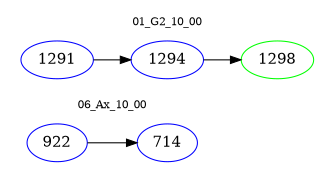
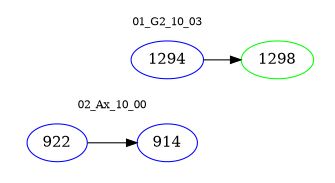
  digraph {
    rankdir=LR
    node [color=blue]
    edge [color=black]
    n1 [label=922]
-   n2 [label=714]
-   n3 [label=1291]
+   n2 [label=914]
    n4 [label=1294]
    n5 [color=green label=1298]
    subgraph cluster_1 {
      color=white
      fontsize=10
-     label="06_Ax_10_00"
+     label="02_Ax_10_00"
      n1
      n2
    }
    subgraph cluster_2 {
      color=white
      fontsize=10
-     label="01_G2_10_00"
-     n3
+     label="01_G2_10_03"
      n4
      n5
    }
    n1 -> n2
-   n3 -> n4
    n4 -> n5
  }
